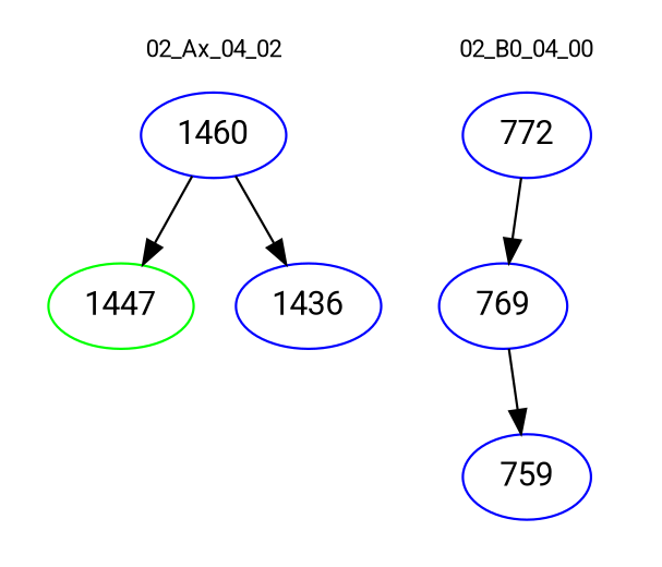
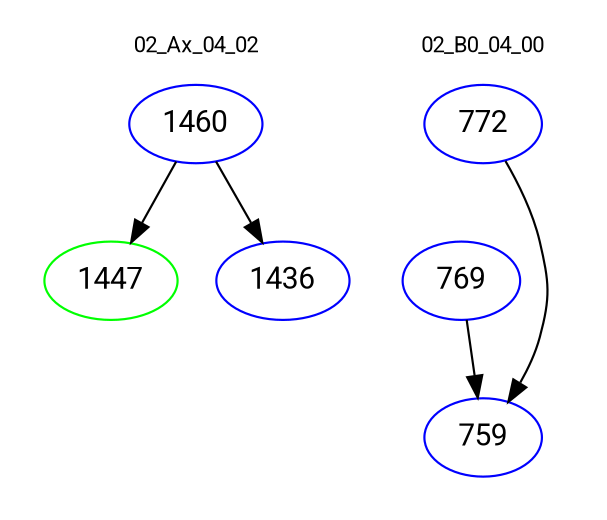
  digraph {
    fontname=Roboto
    node [color=blue fontname=Roboto]
    edge [color=black fontname=Roboto]
    n1 [color=green label=1447]
    n2 [label=1460]
    n3 [label=1436]
    n4 [label=772]
    n5 [label=769]
    n6 [label=759]
    subgraph cluster_1 {
      color=white
      fontsize=10
      label="02_Ax_04_02"
      n1
      n2
      n3
    }
    subgraph cluster_2 {
      color=white
      fontsize=10
      label="02_B0_04_00"
      n4
      n5
      n6
    }
    n2 -> n1
    n2 -> n3
-   n4 -> n5
+   n4 -> n6
    n5 -> n6
  }
